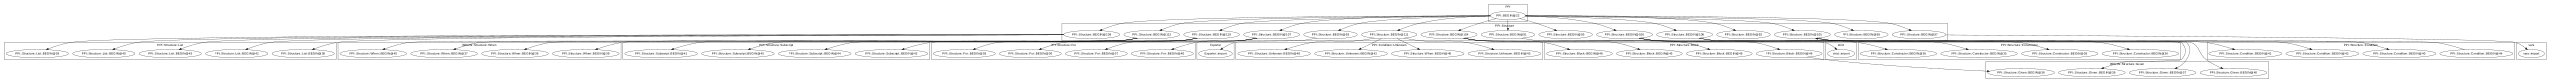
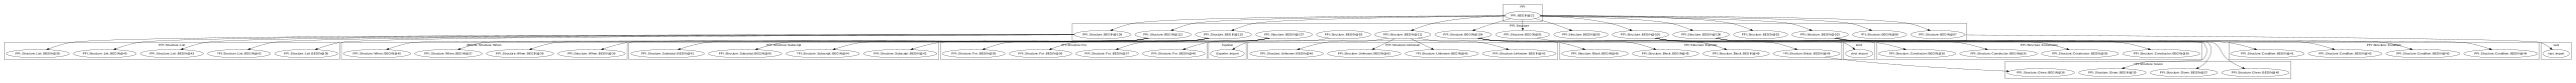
  digraph {
    fontname="Liberation Sans"
    node [fontname="Liberation Sans"]
    edge [fontname="Liberation Sans"]
    "PPI::Structure::List::BEGIN@38"
    "PPI::Structure::List::BEGIN@42"
    "PPI::Structure::List::BEGIN@43"
    "PPI::Structure::List::BEGIN@40"
    "PPI::Structure::List::BEGIN@39"
    "PPI::Structure::Unknown::BEGIN@43"
-   "PPI::Structure::Unknown::BEGIN@45" [label="PPI::Structure::When::BEGIN@45"]
+   "PPI::Structure::Unknown::BEGIN@45"
    "PPI::Structure::Unknown::BEGIN@42"
    "PPI::Structure::Unknown::BEGIN@46"
    "Exporter::import"
    "PPI::Structure::Block::BEGIN@46"
    "PPI::Structure::Block::BEGIN@49"
    "PPI::Structure::Block::BEGIN@45"
    "PPI::Structure::Block::BEGIN@48"
    "PPI::Structure::BEGIN@109"
    "PPI::Structure::BEGIN@98"
    "PPI::Structure::BEGIN@112"
    "PPI::Structure::BEGIN@92"
    "PPI::Structure::BEGIN@110"
    "PPI::Structure::BEGIN@107"
    "PPI::Structure::BEGIN@95"
    "PPI::Structure::BEGIN@93"
    "PPI::Structure::BEGIN@111"
    "PPI::Structure::BEGIN@104"
    "PPI::Structure::BEGIN@91"
    "PPI::Structure::BEGIN@106"
    "PPI::Structure::BEGIN@108"
    "PPI::Structure::BEGIN@105"
    "PPI::Structure::BEGIN@97"
    "PPI::Structure::Condition::BEGIN@44"
    "PPI::Structure::Condition::BEGIN@40"
    "PPI::Structure::Condition::BEGIN@43"
    "PPI::Structure::Condition::BEGIN@41"
    "PPI::Structure::Constructor::BEGIN@36"
    "PPI::Structure::Constructor::BEGIN@39"
    "PPI::Structure::Constructor::BEGIN@35"
    "PPI::Structure::Constructor::BEGIN@38"
    "vars::import"
    "PPI::Structure::Subscript::BEGIN@42"
    "PPI::Structure::Subscript::BEGIN@44"
    "PPI::Structure::Subscript::BEGIN@45"
    "PPI::Structure::Subscript::BEGIN@41"
    "strict::import"
    "PPI::Structure::Given::BEGIN@39"
    "PPI::Structure::Given::BEGIN@37"
    "PPI::Structure::Given::BEGIN@36"
    "PPI::Structure::Given::BEGIN@40"
    "PPI::Structure::For::BEGIN@40"
    "PPI::Structure::For::BEGIN@37"
    "PPI::Structure::For::BEGIN@36"
    "PPI::Structure::For::BEGIN@39"
    "PPI::BEGIN@22"
    "PPI::Structure::When::BEGIN@39"
    "PPI::Structure::When::BEGIN@36"
    "PPI::Structure::When::BEGIN@37"
    "PPI::Structure::When::BEGIN@40"
    subgraph cluster_1 {
      label="PPI::Structure::List"
      "PPI::Structure::List::BEGIN@38"
      "PPI::Structure::List::BEGIN@42"
      "PPI::Structure::List::BEGIN@43"
      "PPI::Structure::List::BEGIN@40"
      "PPI::Structure::List::BEGIN@39"
    }
    subgraph cluster_2 {
-     label="PPI::Condition::Unknown"
+     label="PPI::Structure::Unknown"
      "PPI::Structure::Unknown::BEGIN@43"
      "PPI::Structure::Unknown::BEGIN@45"
      "PPI::Structure::Unknown::BEGIN@42"
      "PPI::Structure::Unknown::BEGIN@46"
    }
    subgraph cluster_3 {
      label=Exporter
      "Exporter::import"
    }
    subgraph cluster_4 {
-     label="PPI::Structure::Block"
+     label="PPI::Structure::Exporter"
      "PPI::Structure::Block::BEGIN@46"
      "PPI::Structure::Block::BEGIN@49"
      "PPI::Structure::Block::BEGIN@45"
      "PPI::Structure::Block::BEGIN@48"
    }
    subgraph cluster_5 {
      label="PPI::Structure"
      "PPI::Structure::BEGIN@109"
      "PPI::Structure::BEGIN@98"
      "PPI::Structure::BEGIN@112"
      "PPI::Structure::BEGIN@92"
      "PPI::Structure::BEGIN@110"
      "PPI::Structure::BEGIN@107"
      "PPI::Structure::BEGIN@95"
      "PPI::Structure::BEGIN@93"
      "PPI::Structure::BEGIN@111"
      "PPI::Structure::BEGIN@104"
      "PPI::Structure::BEGIN@91"
      "PPI::Structure::BEGIN@106"
      "PPI::Structure::BEGIN@108"
      "PPI::Structure::BEGIN@105"
      "PPI::Structure::BEGIN@97"
    }
    subgraph cluster_6 {
      label="PPI::Structure::Condition"
      "PPI::Structure::Condition::BEGIN@44"
      "PPI::Structure::Condition::BEGIN@40"
      "PPI::Structure::Condition::BEGIN@43"
      "PPI::Structure::Condition::BEGIN@41"
    }
    subgraph cluster_7 {
      label="PPI::Structure::Constructor"
      "PPI::Structure::Constructor::BEGIN@36"
      "PPI::Structure::Constructor::BEGIN@39"
      "PPI::Structure::Constructor::BEGIN@35"
      "PPI::Structure::Constructor::BEGIN@38"
    }
    subgraph cluster_8 {
      label=vars
      "vars::import"
    }
    subgraph cluster_9 {
      label="PPI::Structure::Subscript"
      "PPI::Structure::Subscript::BEGIN@42"
      "PPI::Structure::Subscript::BEGIN@44"
      "PPI::Structure::Subscript::BEGIN@45"
      "PPI::Structure::Subscript::BEGIN@41"
    }
    subgraph cluster_10 {
      label="strict"
      "strict::import"
    }
    subgraph cluster_11 {
-     label="BEGIN::Structure::Given"
+     label="PPI::Structure::Given"
      "PPI::Structure::Given::BEGIN@39"
      "PPI::Structure::Given::BEGIN@37"
      "PPI::Structure::Given::BEGIN@36"
      "PPI::Structure::Given::BEGIN@40"
    }
    subgraph cluster_12 {
      label="PPI::Structure::For"
      "PPI::Structure::For::BEGIN@40"
      "PPI::Structure::For::BEGIN@37"
      "PPI::Structure::For::BEGIN@36"
      "PPI::Structure::For::BEGIN@39"
    }
    subgraph cluster_13 {
      label=PPI
      "PPI::BEGIN@22"
    }
    subgraph cluster_14 {
      label="BEGIN::Structure::When"
      "PPI::Structure::When::BEGIN@39"
      "PPI::Structure::When::BEGIN@36"
      "PPI::Structure::When::BEGIN@37"
      "PPI::Structure::When::BEGIN@40"
    }
    "PPI::Structure::Block::BEGIN@46" -> "PPI::Structure::Given::BEGIN@36"
    "PPI::Structure::BEGIN@109" -> "PPI::Structure::List::BEGIN@38"
    "PPI::Structure::BEGIN@109" -> "PPI::Structure::List::BEGIN@42"
    "PPI::Structure::BEGIN@109" -> "PPI::Structure::List::BEGIN@43"
    "PPI::Structure::BEGIN@109" -> "PPI::Structure::List::BEGIN@40"
    "PPI::Structure::BEGIN@109" -> "PPI::Structure::List::BEGIN@39"
    "PPI::Structure::BEGIN@112" -> "PPI::Structure::When::BEGIN@39"
    "PPI::Structure::BEGIN@112" -> "PPI::Structure::When::BEGIN@36"
    "PPI::Structure::BEGIN@112" -> "PPI::Structure::When::BEGIN@37"
    "PPI::Structure::BEGIN@112" -> "PPI::Structure::When::BEGIN@40"
    "PPI::Structure::BEGIN@110" -> "PPI::Structure::Subscript::BEGIN@42"
    "PPI::Structure::BEGIN@110" -> "PPI::Structure::Subscript::BEGIN@44"
    "PPI::Structure::BEGIN@110" -> "PPI::Structure::Subscript::BEGIN@45"
    "PPI::Structure::BEGIN@110" -> "PPI::Structure::Subscript::BEGIN@41"
    "PPI::Structure::BEGIN@107" -> "PPI::Structure::For::BEGIN@40"
    "PPI::Structure::BEGIN@107" -> "PPI::Structure::For::BEGIN@37"
    "PPI::Structure::BEGIN@107" -> "PPI::Structure::For::BEGIN@36"
    "PPI::Structure::BEGIN@107" -> "PPI::Structure::For::BEGIN@39"
    "PPI::Structure::BEGIN@93" -> "Exporter::import"
    "PPI::Structure::BEGIN@111" -> "PPI::Structure::Unknown::BEGIN@43"
    "PPI::Structure::BEGIN@111" -> "PPI::Structure::Unknown::BEGIN@45"
    "PPI::Structure::BEGIN@111" -> "PPI::Structure::Unknown::BEGIN@42"
    "PPI::Structure::BEGIN@111" -> "PPI::Structure::Unknown::BEGIN@46"
    "PPI::Structure::BEGIN@104" -> "PPI::Structure::Block::BEGIN@46"
    "PPI::Structure::BEGIN@104" -> "PPI::Structure::Block::BEGIN@49"
    "PPI::Structure::BEGIN@104" -> "PPI::Structure::Block::BEGIN@45"
    "PPI::Structure::BEGIN@104" -> "PPI::Structure::Block::BEGIN@48"
    "PPI::Structure::BEGIN@91" -> "strict::import"
    "PPI::Structure::BEGIN@106" -> "PPI::Structure::Constructor::BEGIN@36"
    "PPI::Structure::BEGIN@106" -> "PPI::Structure::Constructor::BEGIN@39"
    "PPI::Structure::BEGIN@106" -> "PPI::Structure::Constructor::BEGIN@35"
    "PPI::Structure::BEGIN@106" -> "PPI::Structure::Constructor::BEGIN@38"
    "PPI::Structure::BEGIN@108" -> "PPI::Structure::Given::BEGIN@39"
    "PPI::Structure::BEGIN@108" -> "PPI::Structure::Given::BEGIN@37"
    "PPI::Structure::BEGIN@108" -> "PPI::Structure::Given::BEGIN@40"
-   "PPI::Structure::Condition::BEGIN@44" -> "PPI::Structure::BEGIN@105"
+   "PPI::Structure::BEGIN@105" -> "PPI::Structure::Condition::BEGIN@44"
    "PPI::Structure::BEGIN@105" -> "PPI::Structure::Condition::BEGIN@40"
    "PPI::Structure::BEGIN@105" -> "PPI::Structure::Condition::BEGIN@43"
    "PPI::Structure::BEGIN@105" -> "PPI::Structure::Condition::BEGIN@41"
    "PPI::Structure::BEGIN@97" -> "vars::import"
    "PPI::BEGIN@22" -> "PPI::Structure::BEGIN@109"
    "PPI::BEGIN@22" -> "PPI::Structure::BEGIN@98"
    "PPI::BEGIN@22" -> "PPI::Structure::BEGIN@112"
    "PPI::BEGIN@22" -> "PPI::Structure::BEGIN@92"
    "PPI::BEGIN@22" -> "PPI::Structure::BEGIN@110"
-   "PPI::BEGIN@22" -> "PPI::Structure::BEGIN@107"
    "PPI::BEGIN@22" -> "PPI::Structure::BEGIN@95"
-   "PPI::BEGIN@22" -> "PPI::Structure::BEGIN@93"
    "PPI::BEGIN@22" -> "PPI::Structure::BEGIN@111"
    "PPI::BEGIN@22" -> "PPI::Structure::BEGIN@104"
    "PPI::BEGIN@22" -> "PPI::Structure::BEGIN@91"
    "PPI::BEGIN@22" -> "PPI::Structure::BEGIN@106"
    "PPI::BEGIN@22" -> "PPI::Structure::BEGIN@108"
    "PPI::BEGIN@22" -> "PPI::Structure::BEGIN@105"
    "PPI::BEGIN@22" -> "PPI::Structure::BEGIN@97"
  }
